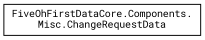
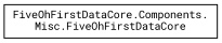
  digraph {
    rankdir=LR
    fontname="Roboto Mono"
-   n1 [color=black fillcolor=white fontname="Roboto Mono" fontsize=10 height=0.2 label="FiveOhFirstDataCore.Components.\lMisc.ChangeRequestData" shape=record style=filled width=0.4]
+   n1 [color=black fillcolor=white fontname="Roboto Mono" fontsize=10 height=0.2 label="FiveOhFirstDataCore.Components.\lMisc.FiveOhFirstDataCore" shape=record style=filled width=0.4]
  }
